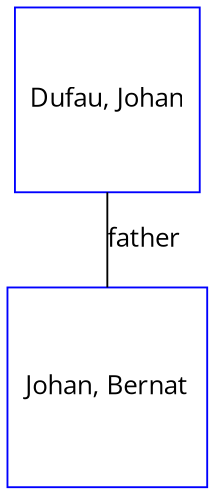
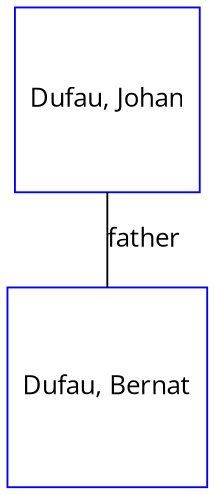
  digraph {
    fontname="Open Sans"
    node [color=blue regular=1 shape=box fontname="Open Sans"]
-   n1 [label="Johan, Bernat"]
+   n1 [label="Dufau, Bernat"]
    n2 [label="Dufau, Johan"]
    n2 -> n1 [arrowsize=0.0 dir=none label=father fontname="Open Sans"]
  }
